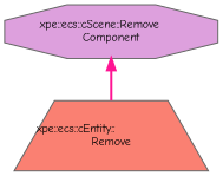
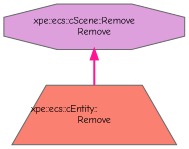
  digraph {
    rankdir=TB
    fontname="Comic Neue"
    node [fontname="Comic Neue" fontsize=10 style=filled]
-   n1 [color=gray40 fillcolor=plum fontcolor=black height=0.2 label="xpe::ecs::cScene::Remove\lComponent" shape=octagon width=0.4]
+   n1 [color=gray40 fillcolor=plum fontcolor=black height=0.2 label="xpe::ecs::cScene::Remove\lRemove" shape=octagon width=0.4]
    n2 [color=grey40 fillcolor=salmon height=0.2 label="xpe::ecs::cEntity::\lRemove" shape=trapezium width=0.4]
    n1 -> n2 [color=deeppink dir=back fontname="Comic Neue" fontsize=10 labelfontname=Helvetica labelfontsize=10 style=bold]
  }
